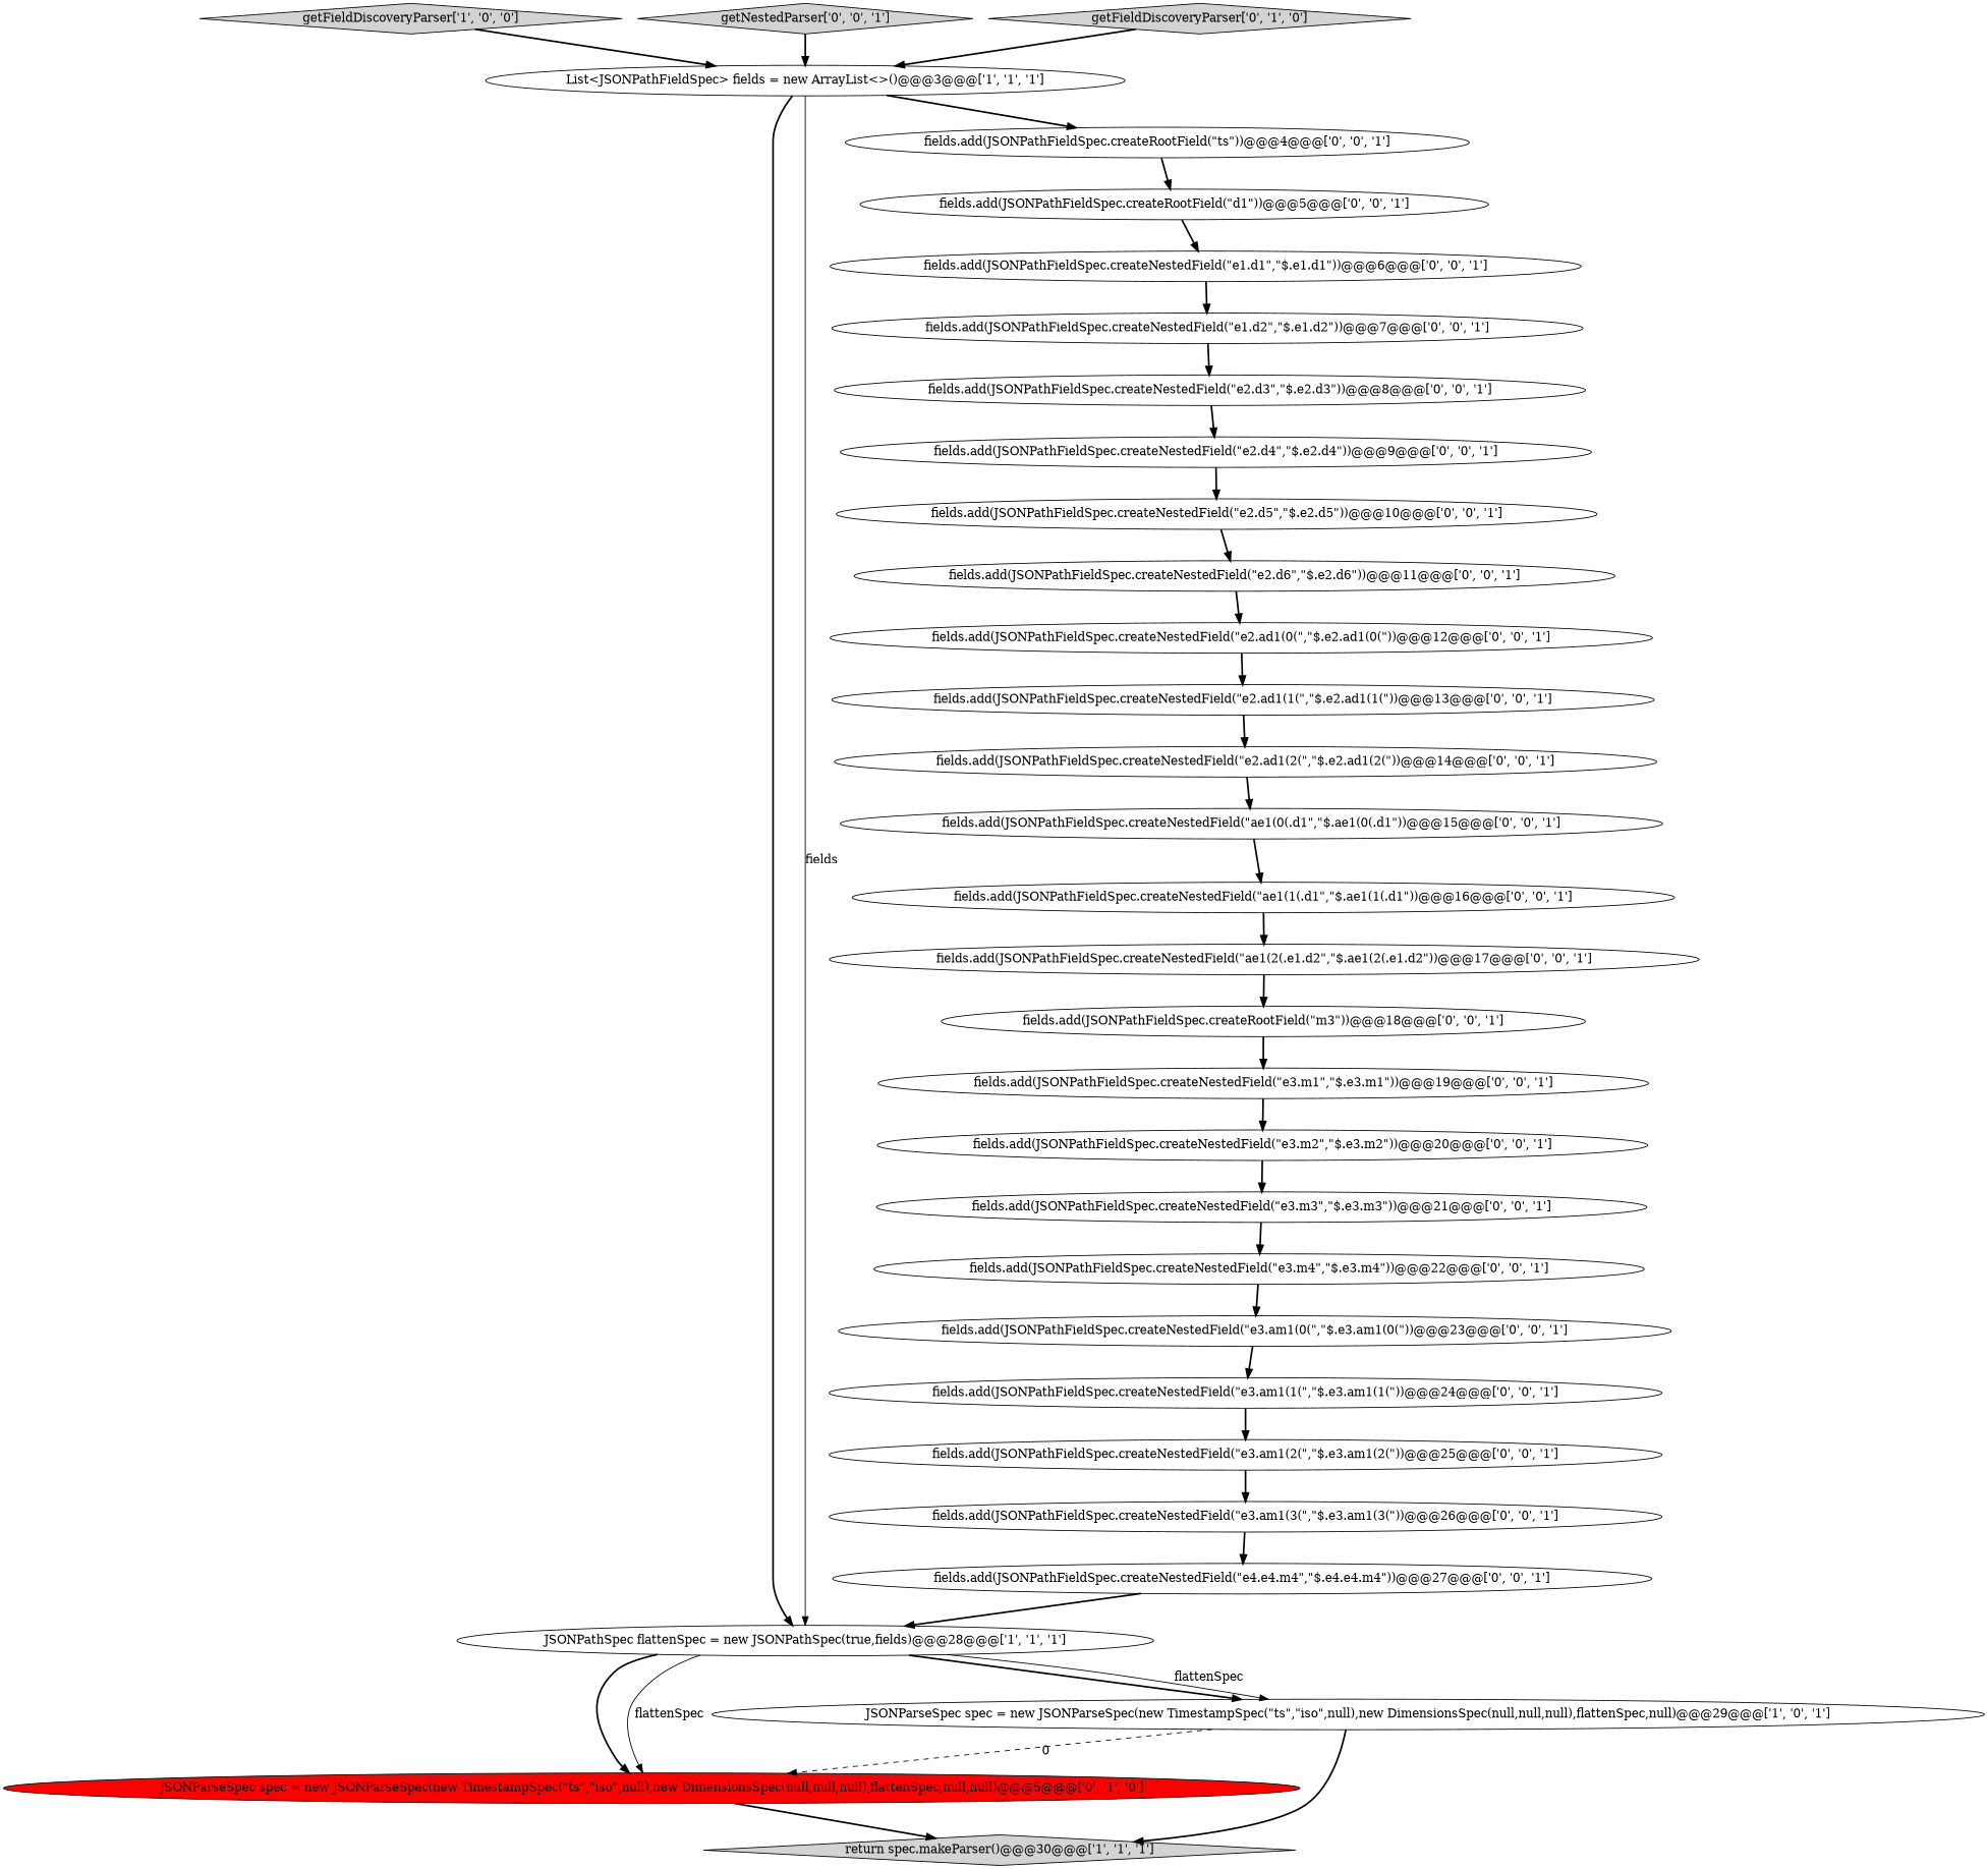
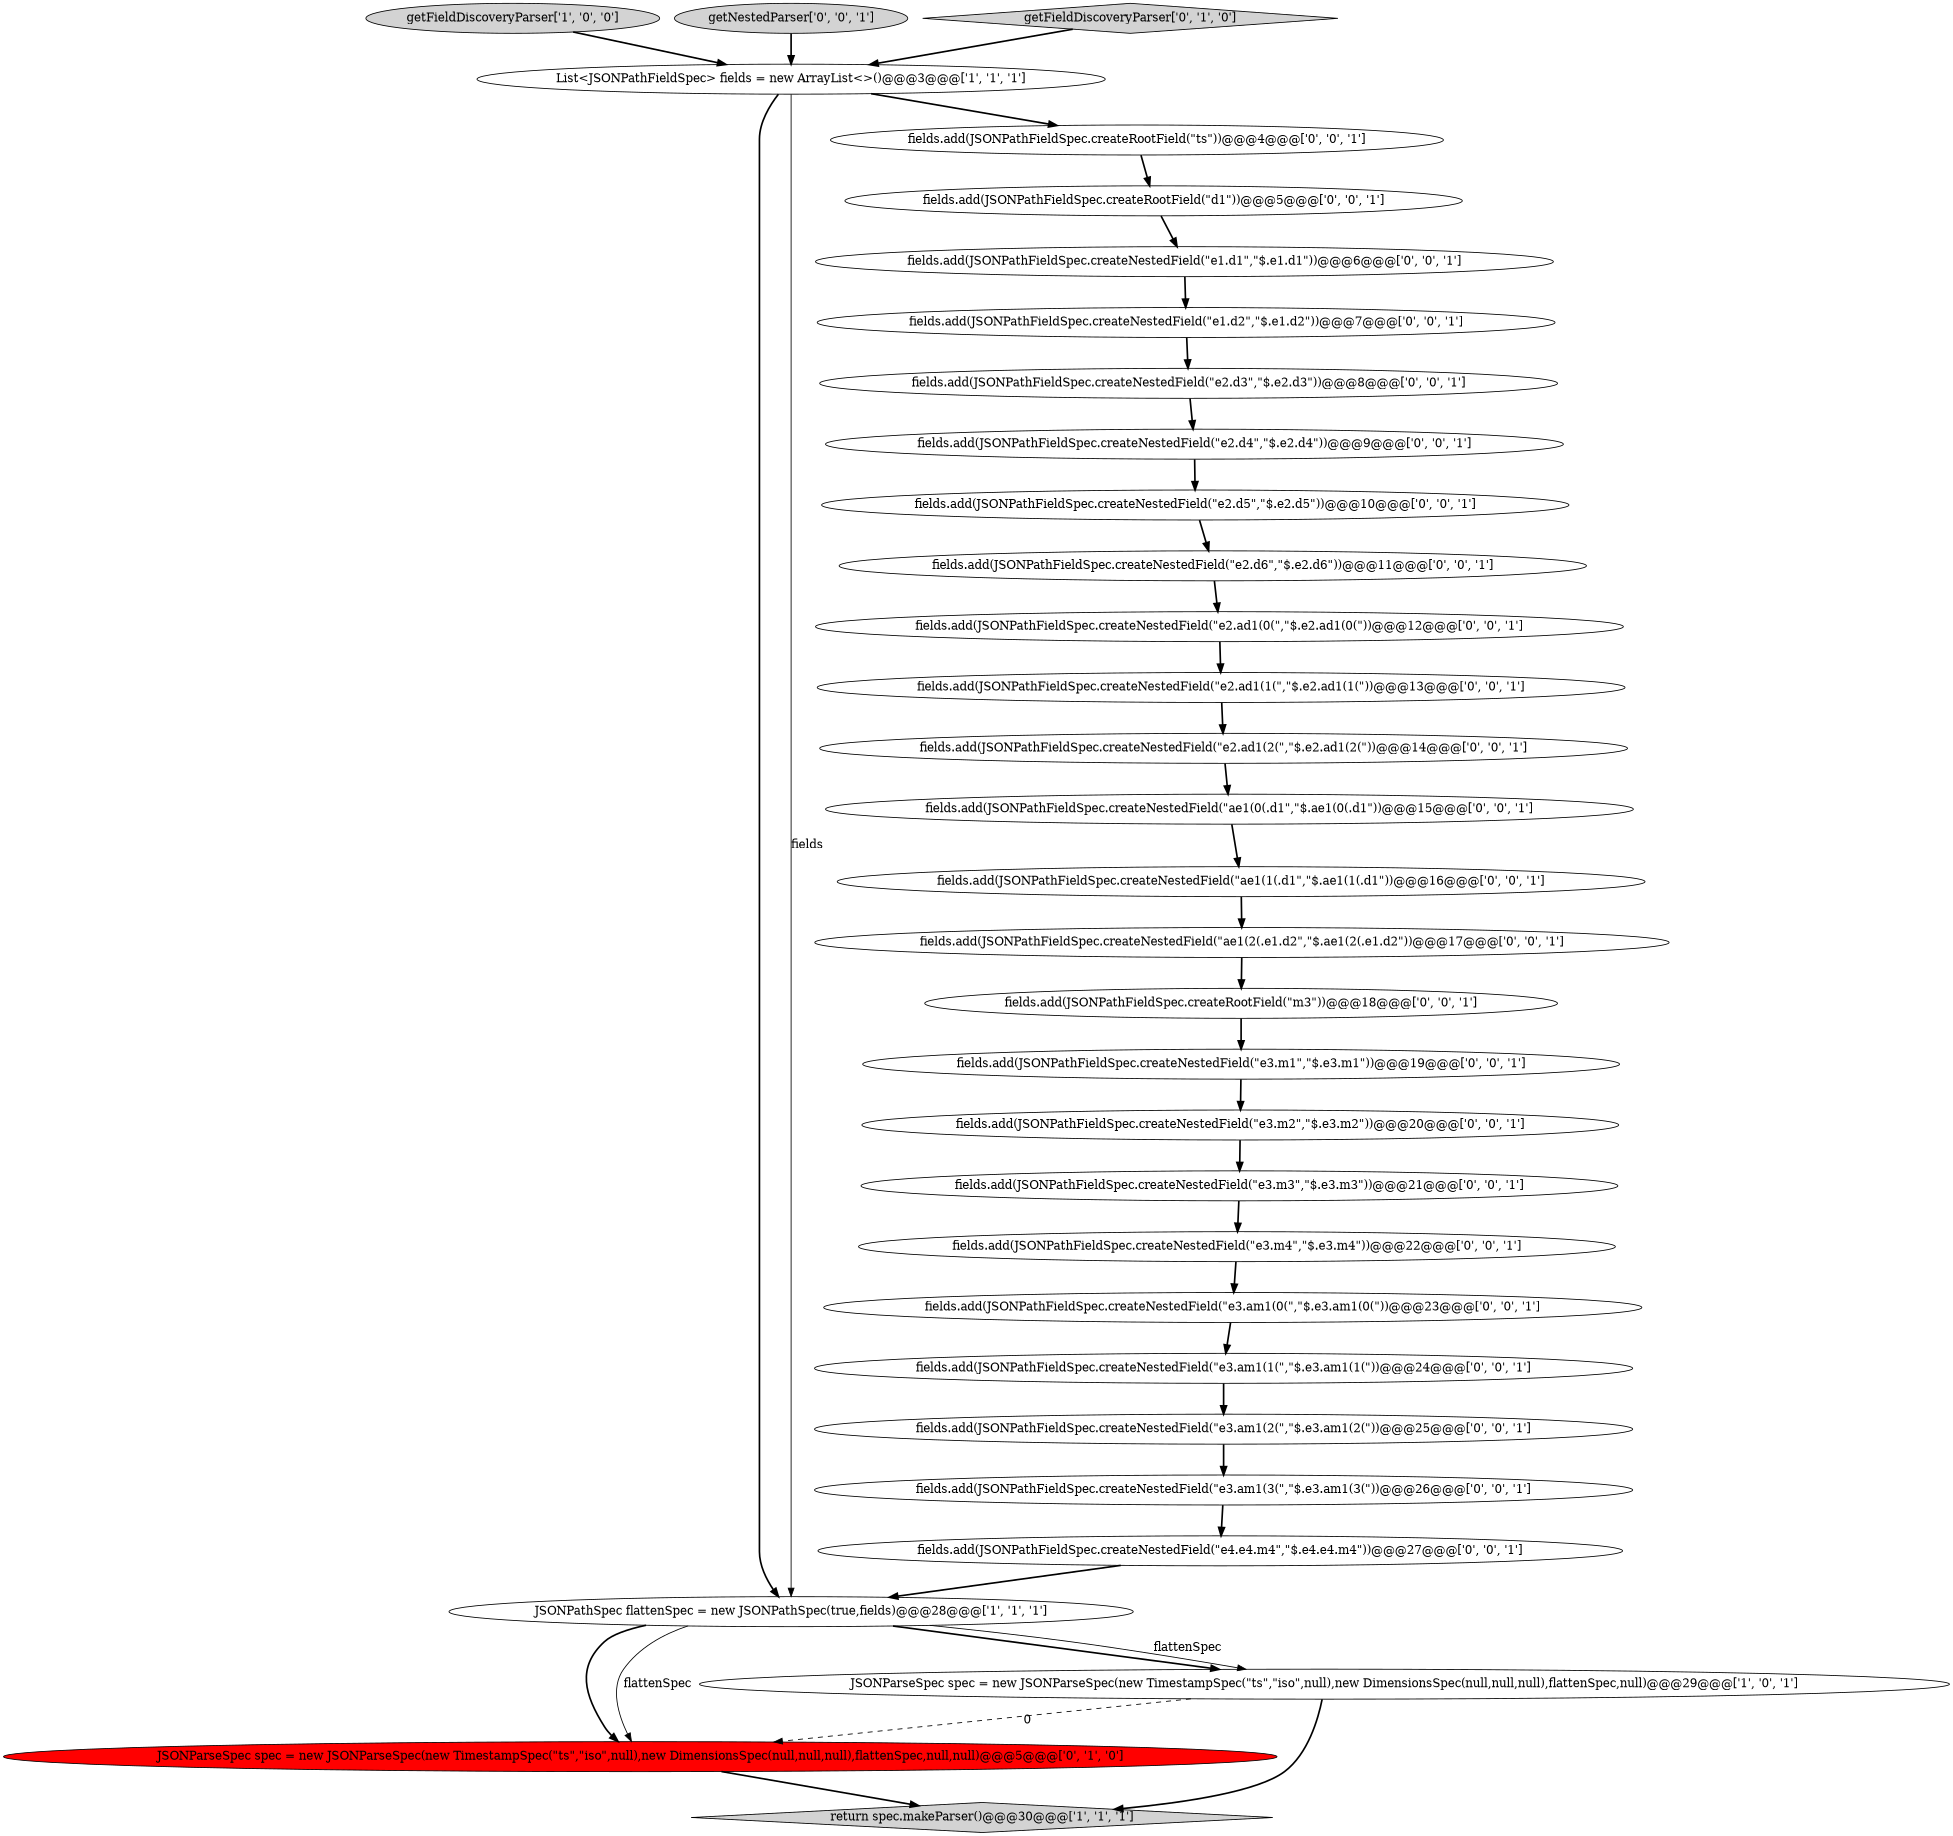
  digraph {
    node [fillcolor=white shape=ellipse style=filled]
    edge [style=bold]
    n1 [fillcolor=red label="JSONParseSpec spec = new JSONParseSpec(new TimestampSpec(\"ts\",\"iso\",null),new DimensionsSpec(null,null,null),flattenSpec,null,null)@@@5@@@['0', '1', '0']"]
    n2 [fillcolor=lightgray label="return spec.makeParser()@@@30@@@['1', '1', '1']" shape=diamond]
    n3 [label="fields.add(JSONPathFieldSpec.createNestedField(\"e4.e4.m4\",\"$.e4.e4.m4\"))@@@27@@@['0', '0', '1']"]
    n4 [label="JSONPathSpec flattenSpec = new JSONPathSpec(true,fields)@@@28@@@['1', '1', '1']"]
    n5 [label="JSONParseSpec spec = new JSONParseSpec(new TimestampSpec(\"ts\",\"iso\",null),new DimensionsSpec(null,null,null),flattenSpec,null)@@@29@@@['1', '0', '1']"]
    n6 [label="fields.add(JSONPathFieldSpec.createNestedField(\"e3.m3\",\"$.e3.m3\"))@@@21@@@['0', '0', '1']"]
    n7 [label="fields.add(JSONPathFieldSpec.createNestedField(\"e3.m4\",\"$.e3.m4\"))@@@22@@@['0', '0', '1']"]
    n8 [label="fields.add(JSONPathFieldSpec.createNestedField(\"e3.am1(0(\",\"$.e3.am1(0(\"))@@@23@@@['0', '0', '1']"]
    n9 [label="fields.add(JSONPathFieldSpec.createNestedField(\"e3.am1(3(\",\"$.e3.am1(3(\"))@@@26@@@['0', '0', '1']"]
    n10 [label="fields.add(JSONPathFieldSpec.createNestedField(\"e2.d4\",\"$.e2.d4\"))@@@9@@@['0', '0', '1']"]
    n11 [label="fields.add(JSONPathFieldSpec.createNestedField(\"e2.d5\",\"$.e2.d5\"))@@@10@@@['0', '0', '1']"]
    n12 [label="fields.add(JSONPathFieldSpec.createNestedField(\"e2.d6\",\"$.e2.d6\"))@@@11@@@['0', '0', '1']"]
    n13 [label="fields.add(JSONPathFieldSpec.createNestedField(\"e1.d2\",\"$.e1.d2\"))@@@7@@@['0', '0', '1']"]
    n14 [label="fields.add(JSONPathFieldSpec.createNestedField(\"e2.d3\",\"$.e2.d3\"))@@@8@@@['0', '0', '1']"]
    n15 [label="fields.add(JSONPathFieldSpec.createNestedField(\"ae1(0(.d1\",\"$.ae1(0(.d1\"))@@@15@@@['0', '0', '1']"]
    n16 [label="fields.add(JSONPathFieldSpec.createNestedField(\"ae1(1(.d1\",\"$.ae1(1(.d1\"))@@@16@@@['0', '0', '1']"]
    n17 [label="fields.add(JSONPathFieldSpec.createNestedField(\"ae1(2(.e1.d2\",\"$.ae1(2(.e1.d2\"))@@@17@@@['0', '0', '1']"]
    n18 [label="fields.add(JSONPathFieldSpec.createNestedField(\"e2.ad1(0(\",\"$.e2.ad1(0(\"))@@@12@@@['0', '0', '1']"]
    n19 [label="fields.add(JSONPathFieldSpec.createNestedField(\"e2.ad1(2(\",\"$.e2.ad1(2(\"))@@@14@@@['0', '0', '1']"]
    n20 [label="fields.add(JSONPathFieldSpec.createNestedField(\"e3.am1(1(\",\"$.e3.am1(1(\"))@@@24@@@['0', '0', '1']"]
    n21 [label="fields.add(JSONPathFieldSpec.createNestedField(\"e3.am1(2(\",\"$.e3.am1(2(\"))@@@25@@@['0', '0', '1']"]
-   n22 [fillcolor=lightgray label="getFieldDiscoveryParser['1', '0', '0']" shape=diamond]
+   n22 [fillcolor=lightgray label="getFieldDiscoveryParser['1', '0', '0']"]
    n23 [label="List<JSONPathFieldSpec> fields = new ArrayList<>()@@@3@@@['1', '1', '1']"]
    n24 [label="fields.add(JSONPathFieldSpec.createRootField(\"ts\"))@@@4@@@['0', '0', '1']"]
-   n25 [fillcolor=lightgray label="getNestedParser['0', '0', '1']" shape=diamond]
+   n25 [fillcolor=lightgray label="getNestedParser['0', '0', '1']"]
    n26 [label="fields.add(JSONPathFieldSpec.createRootField(\"m3\"))@@@18@@@['0', '0', '1']"]
    n27 [label="fields.add(JSONPathFieldSpec.createNestedField(\"e3.m1\",\"$.e3.m1\"))@@@19@@@['0', '0', '1']"]
    n28 [label="fields.add(JSONPathFieldSpec.createNestedField(\"e2.ad1(1(\",\"$.e2.ad1(1(\"))@@@13@@@['0', '0', '1']"]
    n29 [label="fields.add(JSONPathFieldSpec.createRootField(\"d1\"))@@@5@@@['0', '0', '1']"]
    n30 [label="fields.add(JSONPathFieldSpec.createNestedField(\"e1.d1\",\"$.e1.d1\"))@@@6@@@['0', '0', '1']"]
    n31 [fillcolor=lightgray label="getFieldDiscoveryParser['0', '1', '0']" shape=diamond]
    n32 [label="fields.add(JSONPathFieldSpec.createNestedField(\"e3.m2\",\"$.e3.m2\"))@@@20@@@['0', '0', '1']"]
    n1 -> n2
    n3 -> n4
    n4 -> n1
    n4 -> n1 [label=flattenSpec style=solid]
    n4 -> n5
    n4 -> n5 [label=flattenSpec style=solid]
    n5 -> n1 [label=0 style=dashed]
    n5 -> n2
    n6 -> n7
    n7 -> n8
    n8 -> n20
    n9 -> n3
    n10 -> n11
    n11 -> n12
    n12 -> n18
    n13 -> n14
    n14 -> n10
    n15 -> n16
    n16 -> n17
    n17 -> n26
    n18 -> n28
    n19 -> n15
    n20 -> n21
    n21 -> n9
    n22 -> n23
    n23 -> n4
    n23 -> n4 [label=fields style=solid]
    n23 -> n24
    n24 -> n29
    n25 -> n23
    n26 -> n27
    n27 -> n32
    n28 -> n19
    n29 -> n30
    n30 -> n13
    n31 -> n23
    n32 -> n6
  }
